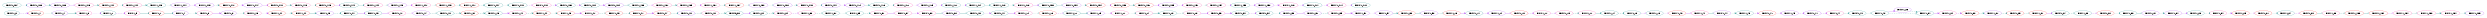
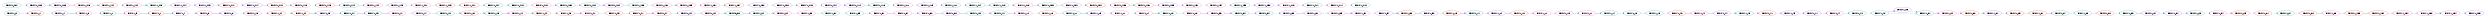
  digraph {
    fontname=Lato
    rankdir=LR
    node [color=deeppink fontname=Lato]
    edge [arrowhead=tee color=teal fontname=Lato style=dashed]
    test176_1 [color=red]
    test176_0 [color=teal]
    test176_2 [color=purple]
    test176_3
    test176_4 [color=teal]
    test176_5
    test176_6 [color=red]
    test176_7 [color=purple]
    test176_8
    test176_9 [color=purple]
    test176_10
    test176_11 [color=red]
    test176_12 [color=red]
    test176_13 [color=purple]
    test176_14 [color=teal]
    test176_15 [color=teal]
    test176_16
    test176_17 [color=purple]
    test176_18 [color=teal]
    test176_19 [color=red]
    test176_20 [color=teal]
    test176_21
    test176_22 [color=red]
    test176_23 [color=red]
    test176_24
    test176_25 [color=red]
    test176_26 [color=red]
    test176_27 [color=red]
    test176_28 [color=purple]
    test176_29
    n31 [color=teal label=test173_30]
    test176_31 [color=teal]
    test176_32
    test176_33
    test176_34 [color=teal]
    test176_35 [color=teal]
    test176_36
    test176_37
    test176_38
    test176_39 [color=purple]
    test176_40 [color=teal]
    test176_41 [color=teal]
    test176_42
    test176_43 [color=red]
    test176_44 [color=teal]
    test176_45 [color=purple]
    test176_46
    test176_47
    test176_48 [color=teal]
    test176_49
    test176_50
    test176_51 [color=teal]
    test176_52 [color=teal]
    test176_53 [color=purple]
    test176_54 [color=purple]
    test176_55
    test176_56 [color=purple]
    test176_57 [color=purple]
    test176_58 [color=red]
    test176_59 [color=purple]
    test176_60 [color=red]
    test176_61 [color=teal]
    test176_62 [color=purple]
    test176_63 [color=red]
    test176_64
    test176_65
    test176_66
    test176_67 [color=teal]
    test176_68 [color=teal]
    test176_69 [color=teal]
    test176_70 [color=red]
    test176_71
    test176_72 [color=purple]
    test176_73 [color=teal]
    test176_74 [color=red]
    test176_75 [color=purple]
    test176_76 [color=purple]
    test176_77
    test176_78 [color=teal]
    test176_79 [color=teal]
    test176_80 [color=purple]
    test176_81 [color=teal]
    test176_82
    test176_83 [color=red]
    test176_84 [color=purple]
    test176_85 [color=red]
    test176_86 [color=red]
    test176_87 [color=teal]
    test176_88 [color=teal]
    test176_89 [color=red]
    test176_90 [color=teal]
    test176_91 [color=purple]
    test176_92 [color=purple]
    test176_93 [color=teal]
    test176_94
    test176_95 [color=red]
    test176_96 [color=red]
    test176_97 [color=teal]
    test176_98 [color=red]
    test176_99
    test176_100 [color=red]
    test176_101 [color=red]
    test176_102
    test176_103
    test176_104
    test176_105 [color=purple]
    test176_108 [color=purple]
    test176_107 [color=teal]
    test176_109 [color=purple]
    test176_110
    test176_111 [color=red]
    test176_112
    test176_113 [color=teal]
    test176_114 [color=purple]
    test176_115 [color=purple]
    test176_116 [color=red]
    test176_117 [color=purple]
    test176_118 [color=red]
    test176_119
    test176_120 [color=red]
    test176_121 [color=teal]
    test176_122
    test176_123 [color=purple]
    test176_124
    test176_125 [color=red]
    test176_126 [color=red]
    test176_127 [color=teal]
    test176_128 [color=teal]
    test176_129
    test176_130 [color=teal]
    test176_131 [color=teal]
    test176_132 [color=purple]
    test176_133 [color=teal]
    test176_134
    test176_135
    test176_136
    test176_137 [color=red]
    test176_138 [color=purple]
    test176_139 [color=purple]
    test176_140
    test176_141 [color=purple]
    test176_142 [color=purple]
    test176_143 [color=teal]
    test176_144
    test176_145 [color=purple]
    test176_146 [color=teal]
    test176_147 [color=teal]
    test176_148 [color=teal]
    test176_149
    test176_150 [color=teal]
    test176_151 [color=purple]
    test176_152 [color=red]
    test176_153 [color=red]
    test176_154 [color=red]
    test176_155 [color=purple]
    test176_156
    test176_157
    test176_158 [color=teal]
    test176_159 [color=purple]
    test176_160
    test176_161 [color=teal]
    test176_162
    test176_163 [color=teal]
    test176_1 -> test176_2 [arrowhead=odot style=dotted]
    test176_0 -> test176_1 [arrowhead=vee color=purple]
-   test176_2 -> test176_3 [arrowhead=vee style=solid]
+   test176_2 -> test176_3 [style=solid]
    test176_3 -> test176_4 [color=purple style=dotted]
    test176_4 -> test176_5 [color=purple]
    test176_5 -> test176_6 [style=solid]
    test176_6 -> test176_7 [style=solid]
    test176_7 -> test176_8 [arrowhead=vee style=dotted]
    test176_8 -> test176_9 [arrowhead=vee color=purple style=solid]
    test176_9 -> test176_10 [style=dotted]
    test176_10 -> test176_11 [arrowhead=vee color=purple style=dotted]
    test176_11 -> test176_12 [arrowhead=vee style=dotted]
    test176_12 -> test176_13 [arrowhead=vee style=solid]
    test176_13 -> test176_14
    test176_14 -> test176_15 [color=purple style=solid]
    test176_15 -> test176_16 [arrowhead=odot color=purple style=solid]
    test176_16 -> test176_17 [arrowhead=odot color=purple style=dotted]
    test176_17 -> test176_18 [arrowhead=odot]
    test176_18 -> test176_19 [arrowhead=vee]
    test176_19 -> test176_20 [arrowhead=vee]
    test176_20 -> test176_21 [arrowhead=vee color=purple style=solid]
    test176_21 -> test176_22 [arrowhead=vee]
    test176_22 -> test176_23 [arrowhead=vee style=dotted]
    test176_23 -> test176_24 [arrowhead=vee color=purple style=solid]
    test176_24 -> test176_25 [arrowhead=odot]
    test176_25 -> test176_26
    test176_26 -> test176_27 [arrowhead=vee color=purple style=solid]
    test176_27 -> test176_28
    test176_28 -> test176_29 [arrowhead=odot]
    test176_29 -> n31 [arrowhead=vee]
    n31 -> test176_31 [color=purple style=solid]
    test176_31 -> test176_32 [arrowhead=vee]
    test176_32 -> test176_33 [arrowhead=odot color=purple]
    test176_33 -> test176_34 [arrowhead=odot]
    test176_34 -> test176_35 [arrowhead=odot style=dotted]
    test176_35 -> test176_36 [arrowhead=vee]
    test176_36 -> test176_37 [arrowhead=odot color=purple style=solid]
    test176_37 -> test176_38 [arrowhead=vee color=purple]
    test176_38 -> test176_39 [arrowhead=odot style=solid]
    test176_39 -> test176_40 [arrowhead=odot style=solid]
    test176_40 -> test176_41 [arrowhead=vee color=purple style=dotted]
    test176_41 -> test176_42 [color=purple style=solid]
    test176_42 -> test176_43 [arrowhead=odot style=dotted]
    test176_43 -> test176_44 [arrowhead=odot color=purple]
    test176_44 -> test176_45 [style=solid]
    test176_45 -> test176_46 [color=purple style=dotted]
    test176_46 -> test176_47 [style=dotted]
    test176_47 -> test176_48 [arrowhead=vee style=solid]
    test176_48 -> test176_49 [arrowhead=odot]
    test176_49 -> test176_50 [color=purple style=solid]
    test176_50 -> test176_51 [arrowhead=vee color=purple style=solid]
    test176_51 -> test176_52 [color=purple]
    test176_52 -> test176_53 [style=dotted]
    test176_53 -> test176_54 [arrowhead=odot color=purple style=solid]
    test176_54 -> test176_55 [arrowhead=odot]
    test176_55 -> test176_56 [arrowhead=vee color=purple style=solid]
    test176_56 -> test176_57 [arrowhead=odot color=purple style=dotted]
    test176_57 -> test176_58 [arrowhead=vee style=solid]
    test176_58 -> test176_59 [arrowhead=odot style=solid]
    test176_59 -> test176_60 [arrowhead=odot]
    test176_60 -> test176_61 [arrowhead=vee color=purple style=solid]
    test176_61 -> test176_62 [color=purple]
    test176_62 -> test176_63 [arrowhead=odot color=purple style=solid]
    test176_63 -> test176_64 [color=purple]
    test176_64 -> test176_65 [arrowhead=odot color=purple]
    test176_65 -> test176_66
    test176_66 -> test176_67 [style=solid]
    test176_67 -> test176_68
    test176_68 -> test176_69 [arrowhead=odot color=purple]
    test176_69 -> test176_70 [arrowhead=odot color=purple style=dotted]
    test176_70 -> test176_71 [arrowhead=odot color=purple style=solid]
    test176_71 -> test176_72 [arrowhead=odot style=solid]
    test176_72 -> test176_73 [arrowhead=vee style=dotted]
    test176_73 -> test176_74 [arrowhead=vee color=purple]
    test176_74 -> test176_75 [color=purple style=dotted]
    test176_75 -> test176_76 [color=purple]
    test176_76 -> test176_77 [color=purple]
    test176_77 -> test176_78
    test176_78 -> test176_79 [arrowhead=odot style=dotted]
    test176_79 -> test176_80 [arrowhead=vee color=purple style=solid]
    test176_79 -> test176_81 [arrowhead=odot]
    test176_80 -> test176_81 [arrowhead=vee]
    test176_81 -> test176_82 [arrowhead=vee color=purple style=solid]
    test176_82 -> test176_83 [arrowhead=vee color=purple]
    test176_83 -> test176_84 [arrowhead=vee]
    test176_84 -> test176_85
    test176_85 -> test176_86 [arrowhead=odot]
    test176_86 -> test176_87 [color=purple style=solid]
    test176_87 -> test176_88 [arrowhead=odot]
    test176_88 -> test176_89 [arrowhead=odot color=purple]
    test176_89 -> test176_90 [style=dotted]
    test176_90 -> test176_91 [arrowhead=odot style=solid]
    test176_91 -> test176_92 [arrowhead=vee style=dotted]
    test176_92 -> test176_93 [color=purple]
    test176_93 -> test176_94 [style=dotted]
    test176_94 -> test176_95 [arrowhead=vee color=purple style=dotted]
    test176_95 -> test176_96 [arrowhead=odot color=purple style=dotted]
    test176_96 -> test176_97 [style=dotted]
    test176_97 -> test176_98 [arrowhead=odot color=purple]
    test176_98 -> test176_99 [arrowhead=odot style=solid]
    test176_99 -> test176_100 [arrowhead=odot]
    test176_100 -> test176_101 [arrowhead=odot style=solid]
    test176_101 -> test176_102 [arrowhead=odot color=purple]
    test176_102 -> test176_103 [arrowhead=odot]
    test176_103 -> test176_104 [arrowhead=vee style=solid]
    test176_104 -> test176_105 [style=dotted]
    test176_108 -> test176_109 [arrowhead=vee style=solid]
    test176_107 -> test176_108 [style=dotted]
    test176_109 -> test176_110 [arrowhead=odot color=purple style=solid]
    test176_110 -> test176_111 [arrowhead=vee style=solid]
    test176_111 -> test176_112 [style=dotted]
    test176_112 -> test176_113 [arrowhead=vee style=solid]
    test176_113 -> test176_114 [arrowhead=odot style=dotted]
    test176_114 -> test176_115 [color=purple]
    test176_115 -> test176_116 [arrowhead=vee]
    test176_116 -> test176_117 [arrowhead=vee color=purple style=dotted]
    test176_117 -> test176_118 [color=purple style=solid]
    test176_118 -> test176_119 [arrowhead=vee style=solid]
    test176_119 -> test176_120 [style=dotted]
    test176_120 -> test176_121 [color=purple style=solid]
    test176_121 -> test176_122 [style=solid]
    test176_122 -> test176_123 [arrowhead=odot style=dotted]
    test176_123 -> test176_124 [color=purple]
    test176_124 -> test176_125 [arrowhead=odot style=dotted]
    test176_125 -> test176_126
    test176_126 -> test176_127
    test176_127 -> test176_128 [style=dotted]
    test176_128 -> test176_129 [arrowhead=odot color=purple]
    test176_129 -> test176_130 [arrowhead=vee color=purple]
    test176_130 -> test176_131 [arrowhead=vee color=purple]
    test176_131 -> test176_132 [arrowhead=vee color=purple style=solid]
    test176_132 -> test176_133 [arrowhead=odot style=solid]
    test176_133 -> test176_134 [arrowhead=odot color=purple]
    test176_134 -> test176_135 [arrowhead=vee style=solid]
    test176_135 -> test176_136 [color=purple style=dotted]
    test176_136 -> test176_137
    test176_137 -> test176_138 [arrowhead=odot style=dotted]
    test176_138 -> test176_139 [arrowhead=odot style=dotted]
    test176_139 -> test176_140 [arrowhead=vee]
    test176_140 -> test176_141 [style=dotted]
    test176_141 -> test176_142 [arrowhead=vee color=purple style=dotted]
    test176_142 -> test176_143 [arrowhead=vee style=solid]
    test176_143 -> test176_144 [style=dotted]
    test176_144 -> test176_145 [arrowhead=odot color=purple style=dotted]
    test176_145 -> test176_146 [color=purple style=dotted]
    test176_146 -> test176_147 [color=purple style=dotted]
    test176_147 -> test176_148 [style=solid]
    test176_148 -> test176_149 [arrowhead=vee style=dotted]
    test176_149 -> test176_150 [color=purple style=solid]
    test176_150 -> test176_151 [arrowhead=odot style=solid]
    test176_151 -> test176_152 [arrowhead=vee style=dotted]
    test176_152 -> test176_153 [color=purple style=dotted]
    test176_153 -> test176_154 [arrowhead=vee style=solid]
    test176_154 -> test176_155 [color=purple style=solid]
    test176_155 -> test176_156 [color=purple]
    test176_156 -> test176_157 [arrowhead=odot style=dotted]
    test176_157 -> test176_158 [color=purple style=dotted]
    test176_158 -> test176_159 [color=purple]
    test176_159 -> test176_160 [arrowhead=vee color=purple]
    test176_160 -> test176_161 [color=purple]
    test176_161 -> test176_162 [color=purple]
    test176_162 -> test176_163 [color=purple style=dotted]
  }
